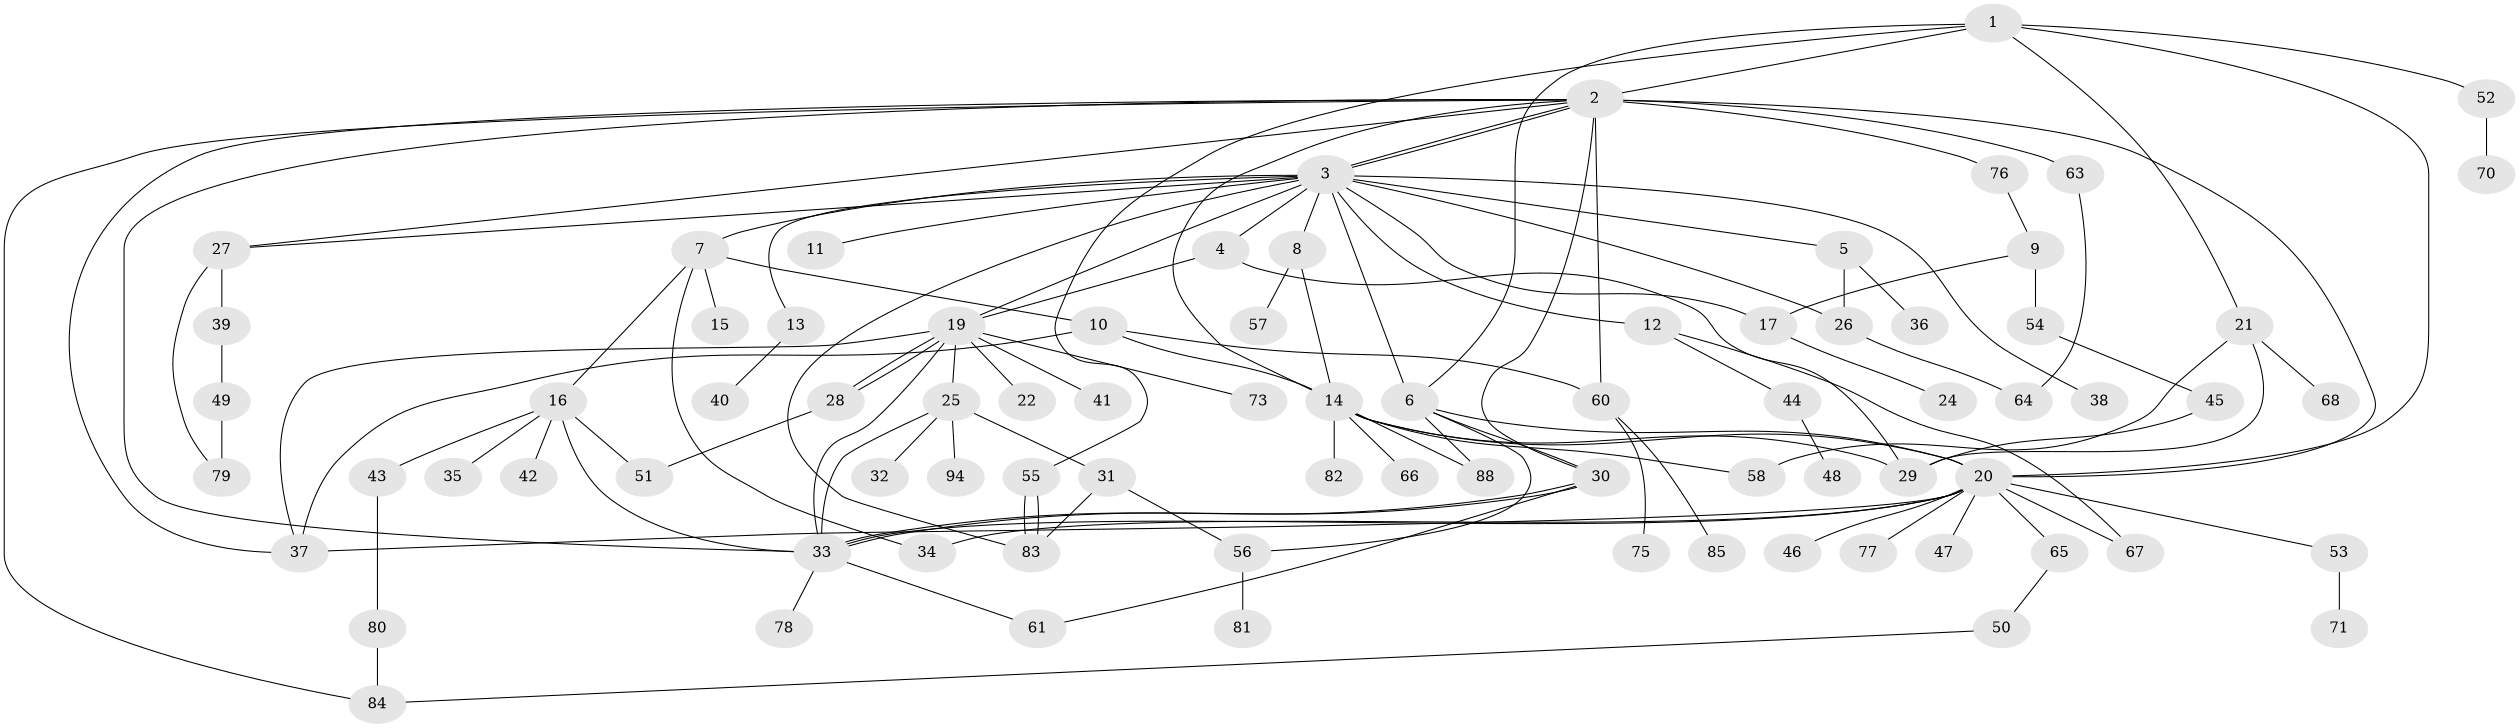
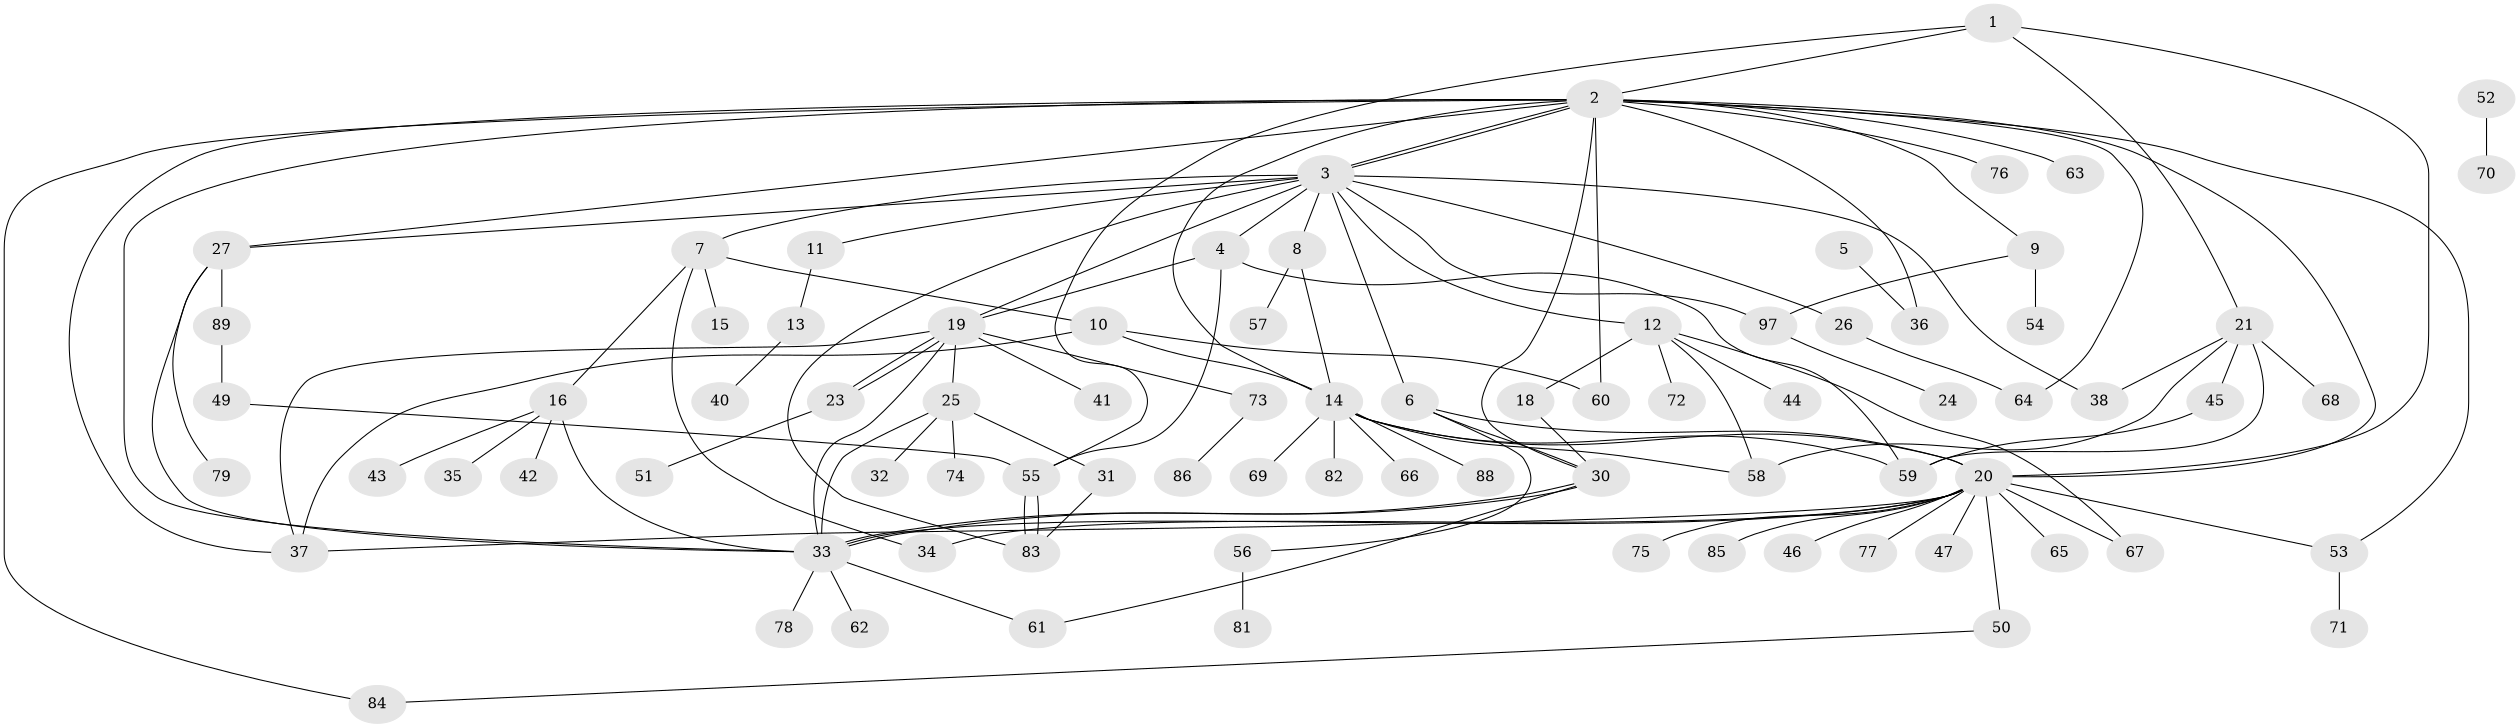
  graph {
    node [color=gray90 style=filled]
    1
    2
    6
    20
    21
    52
    55
    3
    9
    14
    27
    30
    33
    36
    37
    53
    60
    63
    64
    76
    84
    n22 [label=88]
    56
    34
    67
    46
    47
    50
    65
    75
    77
    38
-   59 [label=29]
+   59
    58
    45
    68
    70
    83
    4
    5
    7
    8
    11
    12
    13
-   17
+   17 [label=97]
    19
    26
    54
    66
+   69
    82
-   39
+   39 [label=89]
    79
    61
+   62
    78
    71
    85
    10
    15
    16
    57
+   18
    44
+   72
    40
    24
-   22
-   23 [label=28]
+   23
    25
    41
    73
    81
    35
    42
    43
    51
-   48
-   80
    31
    32
-   74 [label=94]
+   74
+   86
    49
    1 -- 2
-   1 -- 6
    1 -- 20
    1 -- 21
-   1 -- 52
    1 -- 55
    2 -- 20
    2 -- 3
    2 -- 3
-   76 -- 9
+   2 -- 9
    2 -- 14
    2 -- 27
    2 -- 30
    2 -- 33
+   2 -- 36
    2 -- 37
+   2 -- 53
    2 -- 60
    2 -- 63
-   63 -- 64
+   2 -- 64
    2 -- 76
    2 -- 84
    6 -- 20
    6 -- 30
-   6 -- n22
    6 -- 56
    20 -- 33
    20 -- 37
    20 -- 53
    20 -- 34
    20 -- 67
    20 -- 46
    20 -- 47
-   65 -- 50
+   20 -- 50
    20 -- 65
-   60 -- 75
+   20 -- 75
    20 -- 77
+   21 -- 38
    21 -- 59
    21 -- 58
-   54 -- 45
+   21 -- 45
    21 -- 68
    52 -- 70
    55 -- 83
    55 -- 83
    3 -- 6
    3 -- 27
    3 -- 38
    3 -- 83
    3 -- 4
-   3 -- 5
    3 -- 7
    3 -- 8
    3 -- 11
    3 -- 12
-   3 -- 13
+   11 -- 13
    3 -- 17
    3 -- 19
    3 -- 26
    9 -- 17
    9 -- 54
    14 -- 20
    14 -- n22
    14 -- 59
    14 -- 58
    14 -- 66
+   14 -- 69
    14 -- 82
+   27 -- 33
    27 -- 39
    27 -- 79
    30 -- 33
    30 -- 33
    30 -- 61
    33 -- 61
+   33 -- 62
    33 -- 78
    53 -- 71
-   60 -- 85
+   20 -- 85
    56 -- 81
    50 -- 84
    45 -- 59
+   4 -- 55
    4 -- 59
    4 -- 19
    5 -- 36
-   5 -- 26
    7 -- 34
    7 -- 10
    7 -- 15
    7 -- 16
    8 -- 14
    8 -- 57
    12 -- 67
+   12 -- 58
+   12 -- 18
    12 -- 44
+   12 -- 72
    13 -- 40
    17 -- 24
    19 -- 33
    19 -- 37
-   19 -- 22
    19 -- 23
    19 -- 23
    19 -- 25
    19 -- 41
    19 -- 73
    26 -- 64
    39 -- 49
    10 -- 14
    10 -- 37
    10 -- 60
    16 -- 33
    16 -- 35
    16 -- 42
    16 -- 43
-   16 -- 51
-   44 -- 48
+   18 -- 30
    23 -- 51
    25 -- 33
    25 -- 31
    25 -- 32
    25 -- 74
-   43 -- 80
-   80 -- 84
-   31 -- 56
+   73 -- 86
    31 -- 83
-   49 -- 79
+   49 -- 55
  }
